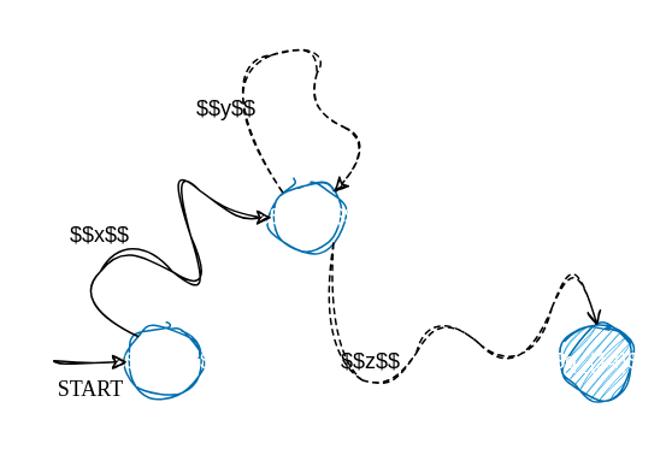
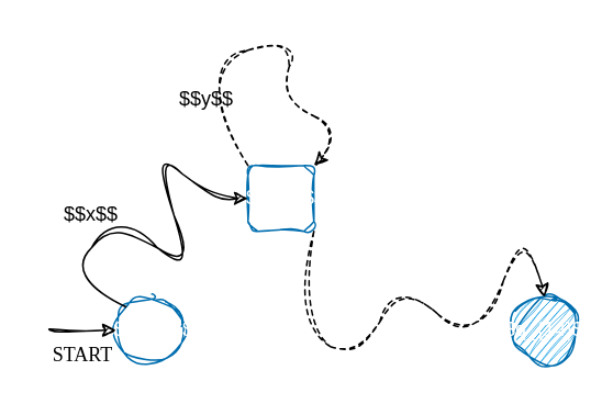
  <mxCell id="0" />
  <mxCell id="1" parent="0" />
  <mxCell id="2" value="$$q_{14}$$" style="ellipse;whiteSpace=wrap;html=1;fillColor=#1ba1e2;fontColor=#ffffff;strokeColor=#006EAF;sketch=1;curveFitting=1;jiggle=2;" parent="1" vertex="1"><mxGeometry x="310" y="180" width="40" height="40" as="geometry" /></mxCell>
  <mxCell id="3" value="$$q_{1}$$" style="ellipse;whiteSpace=wrap;html=1;sketch=1;curveFitting=1;jiggle=2;fillColor=none;fontColor=#ffffff;strokeColor=#006EAF;" parent="1" vertex="1"><mxGeometry x="70" y="180" width="40" height="40" as="geometry" /></mxCell>
- <mxCell id="4" value="$$q_{9}$$" style="ellipse;whiteSpace=wrap;html=1;sketch=1;curveFitting=1;jiggle=2;fillColor=none;fontColor=#ffffff;strokeColor=#006EAF;" parent="1" vertex="1"><mxGeometry x="150" y="100" width="40" height="40" as="geometry" /></mxCell>
+ <mxCell id="4" value="$$q_{9}$$" style="whiteSpace=wrap;html=1;sketch=1;curveFitting=1;jiggle=2;fillColor=none;fontColor=#ffffff;strokeColor=#006EAF;rounded=1;" parent="1" vertex="1"><mxGeometry x="150" y="100" width="40" height="40" as="geometry" /></mxCell>
  <mxCell id="5" value="" style="curved=1;endArrow=classic;html=1;rounded=0;exitX=0;exitY=0;exitDx=0;exitDy=0;entryX=0;entryY=0.5;entryDx=0;entryDy=0;sketch=1;curveFitting=1;jiggle=2;dashed=0;" parent="1" source="3" target="4" edge="1"><mxGeometry width="50" height="50" relative="1" as="geometry"><mxPoint x="230" y="79.79" as="sourcePoint" /><mxPoint x="270" y="79.79" as="targetPoint" /><Array as="points"><mxPoint x="40" y="170" /><mxPoint x="70" y="130" /><mxPoint x="120" y="170" /><mxPoint x="90" y="90" /><mxPoint x="130" y="120" /></Array></mxGeometry></mxCell>
  <mxCell id="6" value="" style="curved=1;endArrow=classic;html=1;rounded=0;entryX=0;entryY=0.5;entryDx=0;entryDy=0;sketch=1;curveFitting=1;jiggle=2;" parent="1" target="3" edge="1"><mxGeometry width="50" height="50" relative="1" as="geometry"><mxPoint x="30" y="200" as="sourcePoint" /><mxPoint x="50" y="159.75" as="targetPoint" /><Array as="points" /></mxGeometry></mxCell>
  <mxCell id="7" value="START" style="text;html=1;align=center;verticalAlign=middle;whiteSpace=wrap;rounded=0;fontFamily=Comic Sans MS;" parent="1" vertex="1"><mxGeometry x="20" y="200" width="60" height="30" as="geometry" /></mxCell>
- <mxCell id="8" value="" style="curved=1;endArrow=open;html=1;rounded=0;exitX=1;exitY=1;exitDx=0;exitDy=0;entryX=0.5;entryY=0;entryDx=0;entryDy=0;sketch=1;curveFitting=1;jiggle=2;dashed=1;" parent="1" source="4" target="2" edge="1"><mxGeometry width="50" height="50" relative="1" as="geometry"><mxPoint x="210" y="170" as="sourcePoint" /><mxPoint x="290" y="170" as="targetPoint" /><Array as="points"><mxPoint x="180" y="200" /><mxPoint x="220" y="220" /><mxPoint x="240" y="170" /><mxPoint x="290" y="210" /><mxPoint x="320" y="130" /></Array></mxGeometry></mxCell>
+ <mxCell id="8" value="" style="curved=1;endArrow=classic;html=1;rounded=0;exitX=1;exitY=1;exitDx=0;exitDy=0;entryX=0.5;entryY=0;entryDx=0;entryDy=0;sketch=1;curveFitting=1;jiggle=2;dashed=1;" parent="1" source="4" target="2" edge="1"><mxGeometry width="50" height="50" relative="1" as="geometry"><mxPoint x="210" y="170" as="sourcePoint" /><mxPoint x="290" y="170" as="targetPoint" /><Array as="points"><mxPoint x="180" y="200" /><mxPoint x="220" y="220" /><mxPoint x="240" y="170" /><mxPoint x="290" y="210" /><mxPoint x="320" y="130" /></Array></mxGeometry></mxCell>
  <mxCell id="9" value="&lt;font&gt;$$x$$&lt;/font&gt;" style="text;html=1;align=center;verticalAlign=middle;whiteSpace=wrap;rounded=0;" parent="1" vertex="1"><mxGeometry x="40" y="120" width="30" height="20" as="geometry" /></mxCell>
  <mxCell id="10" value="" style="curved=1;endArrow=classic;html=1;rounded=0;exitX=0;exitY=0;exitDx=0;exitDy=0;sketch=1;curveFitting=1;jiggle=2;dashed=1;entryX=1;entryY=0;entryDx=0;entryDy=0;" edge="1" parent="1" source="4" target="4"><mxGeometry width="50" height="50" relative="1" as="geometry"><mxPoint x="158" y="-26" as="sourcePoint" /><mxPoint x="240" y="60" as="targetPoint" /><Array as="points"><mxPoint x="120" y="40" /><mxPoint x="180" y="20" /><mxPoint x="170" y="60" /><mxPoint x="210" y="80" /></Array></mxGeometry></mxCell>
  <mxCell id="11" value="&lt;font&gt;$$y$$&lt;/font&gt;" style="text;html=1;align=center;verticalAlign=middle;whiteSpace=wrap;rounded=0;" vertex="1" parent="1"><mxGeometry x="110" y="50" width="30" height="20" as="geometry" /></mxCell>
- <mxCell id="12" value="&lt;font&gt;$$z$$&lt;/font&gt;" style="text;html=1;align=center;verticalAlign=middle;whiteSpace=wrap;rounded=0;" vertex="1" parent="1"><mxGeometry x="190" y="190" width="30" height="20" as="geometry" /></mxCell>
